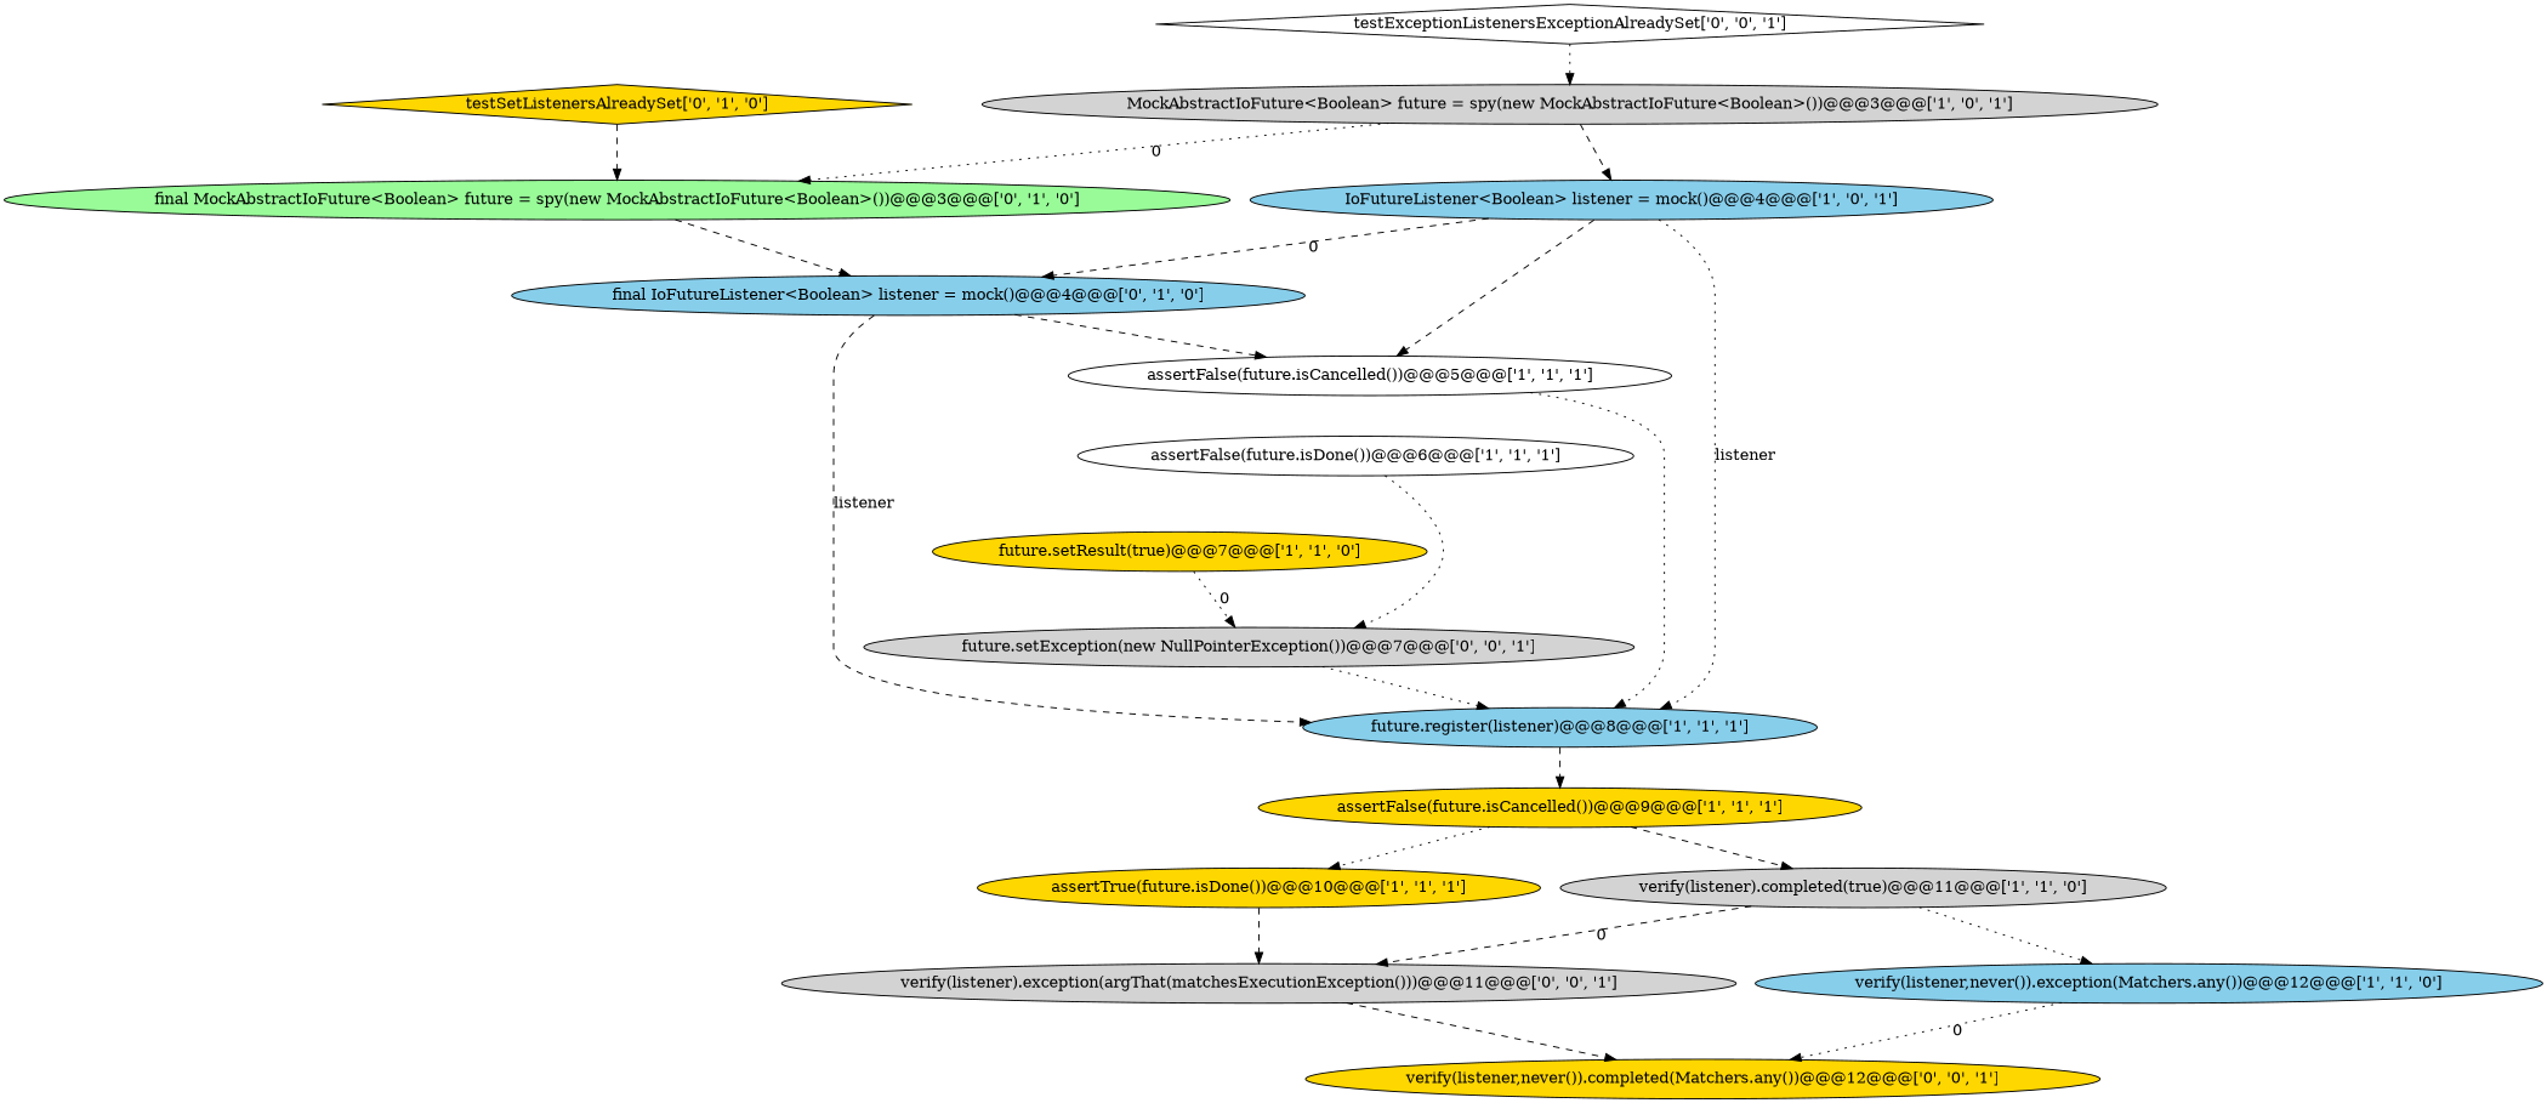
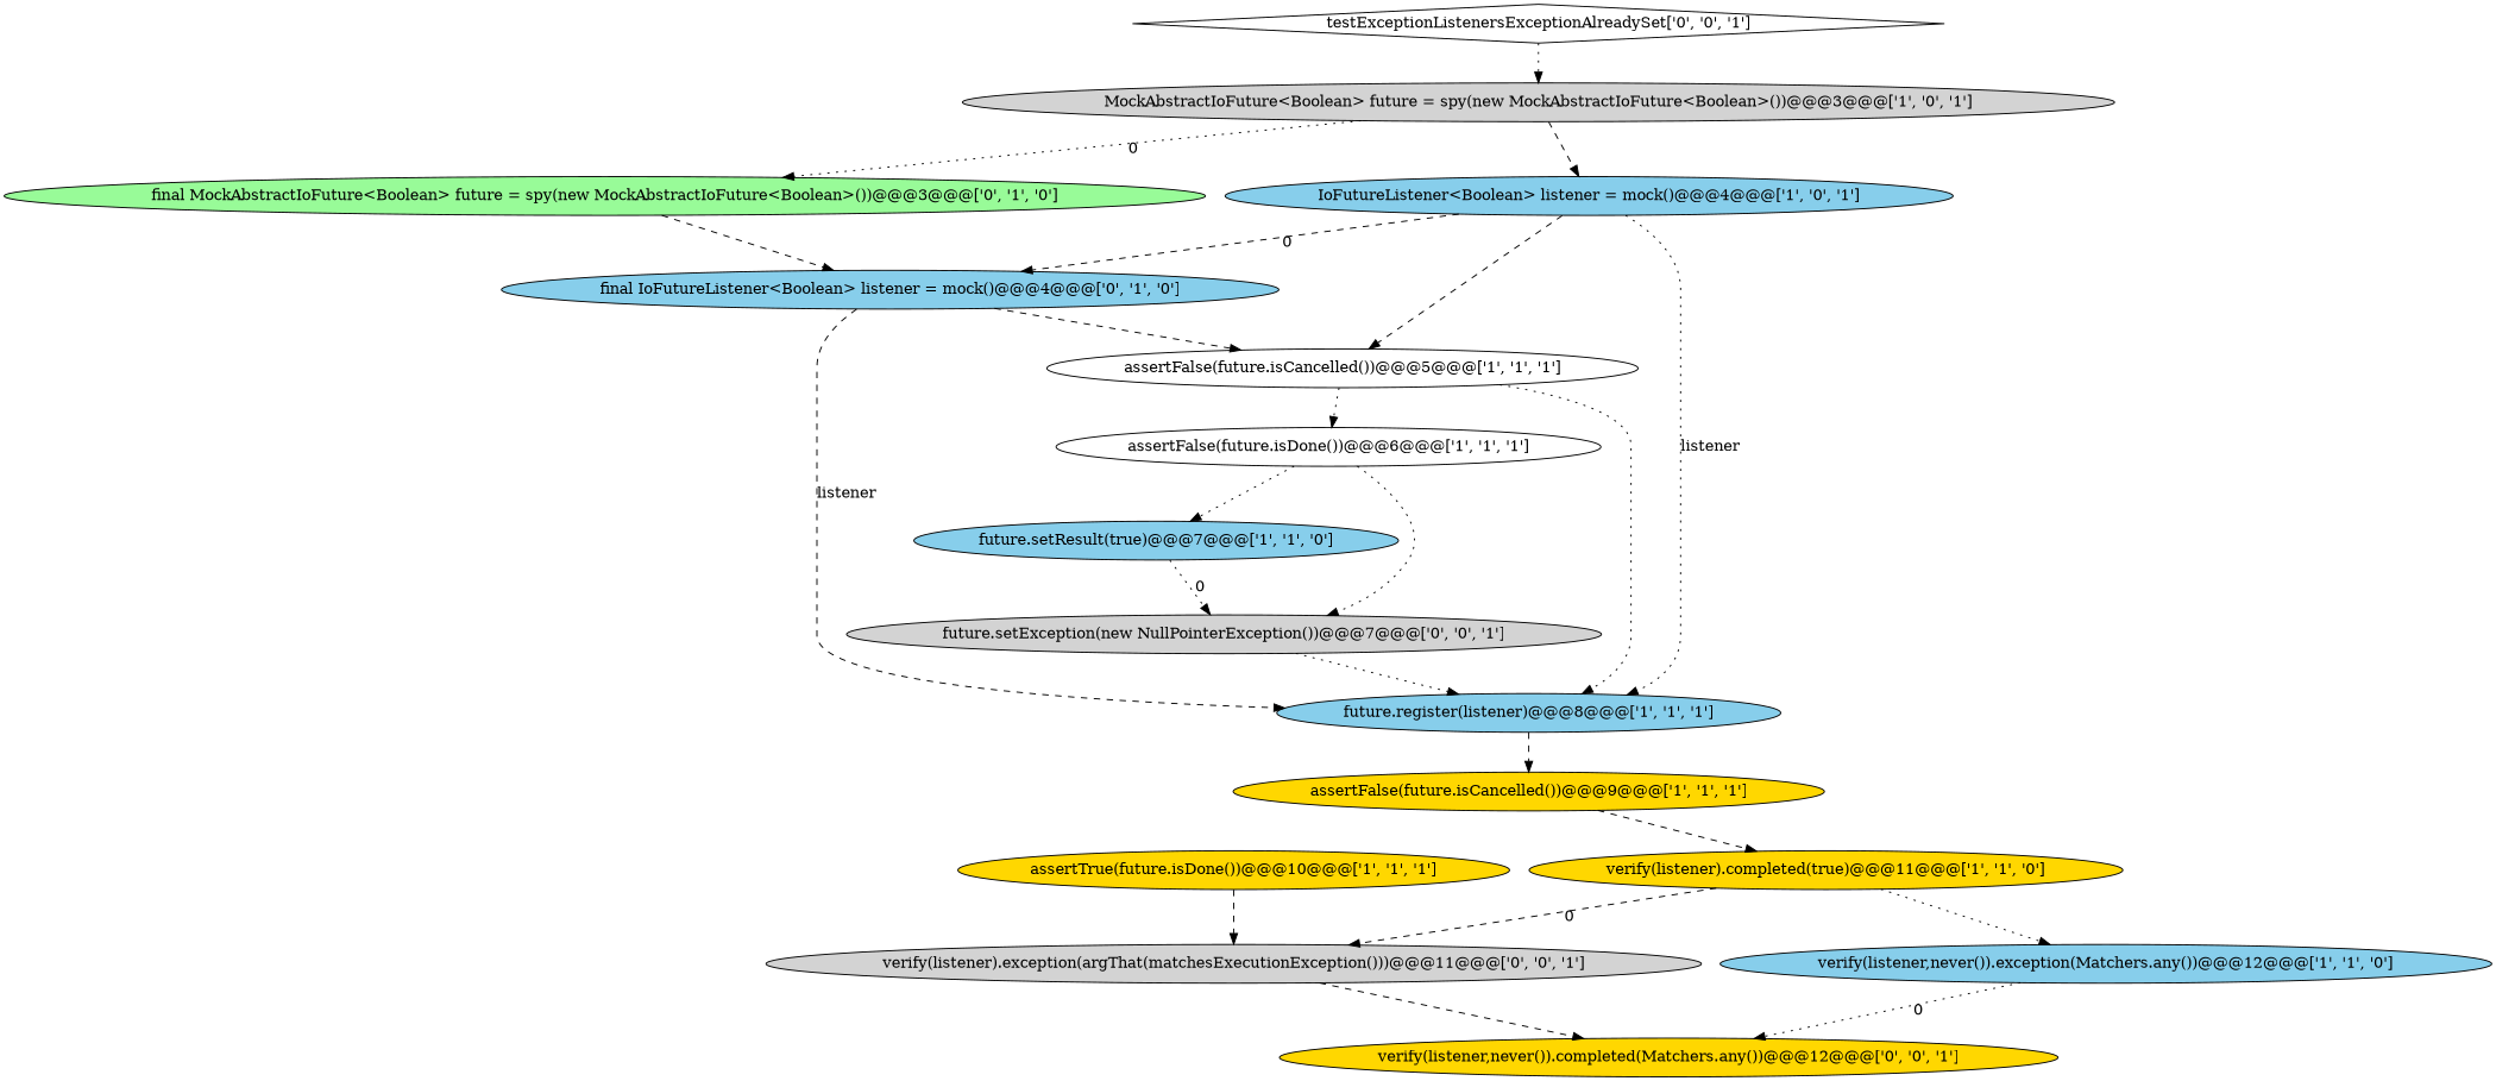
  digraph {
    node [fillcolor=skyblue shape=ellipse style=filled]
    edge [style=dashed]
    n1 [label="final IoFutureListener<Boolean> listener = mock()@@@4@@@['0', '1', '0']"]
    n2 [fillcolor=white label="assertFalse(future.isCancelled())@@@5@@@['1', '1', '1']"]
    n3 [label="future.register(listener)@@@8@@@['1', '1', '1']"]
    n4 [fillcolor=white label="assertFalse(future.isDone())@@@6@@@['1', '1', '1']"]
    n5 [fillcolor=gold label="assertFalse(future.isCancelled())@@@9@@@['1', '1', '1']"]
    n6 [fillcolor=lightgrey label="MockAbstractIoFuture<Boolean> future = spy(new MockAbstractIoFuture<Boolean>())@@@3@@@['1', '0', '1']"]
    n7 [label="IoFutureListener<Boolean> listener = mock()@@@4@@@['1', '0', '1']"]
    n8 [fillcolor=palegreen label="final MockAbstractIoFuture<Boolean> future = spy(new MockAbstractIoFuture<Boolean>())@@@3@@@['0', '1', '0']"]
-   n9 [fillcolor=gold label="future.setResult(true)@@@7@@@['1', '1', '0']"]
+   n9 [label="future.setResult(true)@@@7@@@['1', '1', '0']"]
    n10 [fillcolor=lightgrey label="future.setException(new NullPointerException())@@@7@@@['0', '0', '1']"]
    n11 [fillcolor=gold label="assertTrue(future.isDone())@@@10@@@['1', '1', '1']"]
-   n12 [fillcolor=lightgrey label="verify(listener).completed(true)@@@11@@@['1', '1', '0']"]
+   n12 [fillcolor=gold label="verify(listener).completed(true)@@@11@@@['1', '1', '0']"]
    n13 [fillcolor=lightgrey label="verify(listener).exception(argThat(matchesExecutionException()))@@@11@@@['0', '0', '1']"]
    n14 [fillcolor=gold label="verify(listener,never()).completed(Matchers.any())@@@12@@@['0', '0', '1']"]
    n15 [label="verify(listener,never()).exception(Matchers.any())@@@12@@@['1', '1', '0']"]
    n16 [fillcolor=white label="testExceptionListenersExceptionAlreadySet['0', '0', '1']" shape=diamond]
-   n17 [fillcolor=gold label="testSetListenersAlreadySet['0', '1', '0']" shape=diamond]
    n1 -> n2
    n1 -> n3 [label=listener]
    n2 -> n3 [style=dotted]
+   n2 -> n4 [style=dotted]
    n3 -> n5
+   n4 -> n9 [style=dotted]
    n4 -> n10 [style=dotted]
-   n5 -> n11 [style=dotted]
    n5 -> n12
    n6 -> n7
    n6 -> n8 [label=0 style=dotted]
    n7 -> n1 [label=0]
    n7 -> n2
    n7 -> n3 [label=listener style=dotted]
    n8 -> n1
    n9 -> n10 [label=0 style=dotted]
    n10 -> n3 [style=dotted]
    n11 -> n13
    n12 -> n13 [label=0]
    n12 -> n15 [style=dotted]
    n13 -> n14
    n15 -> n14 [label=0 style=dotted]
    n16 -> n6 [style=dotted]
-   n17 -> n8
  }
